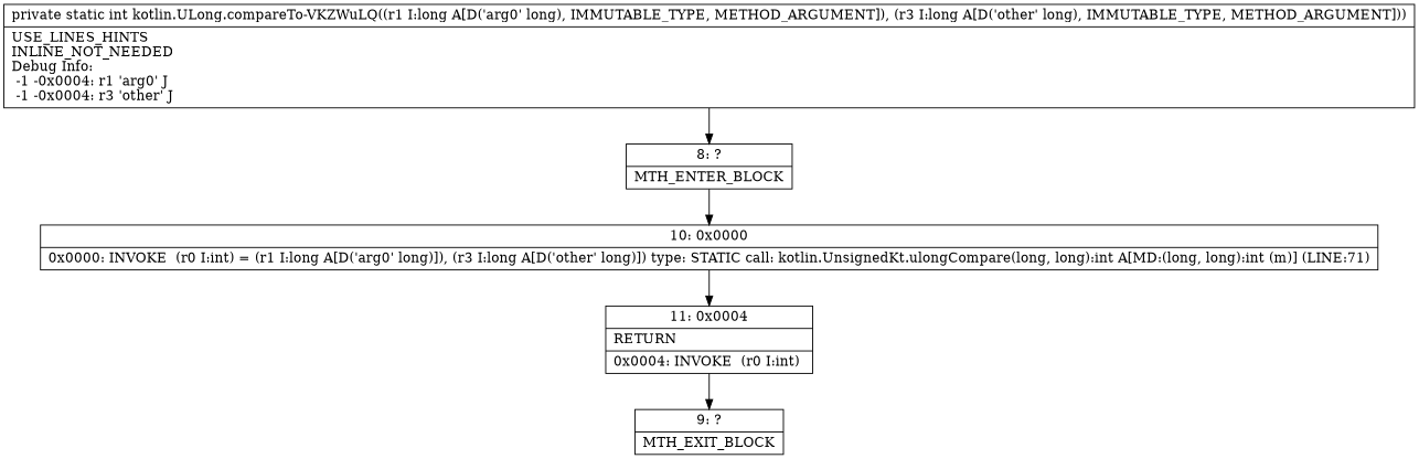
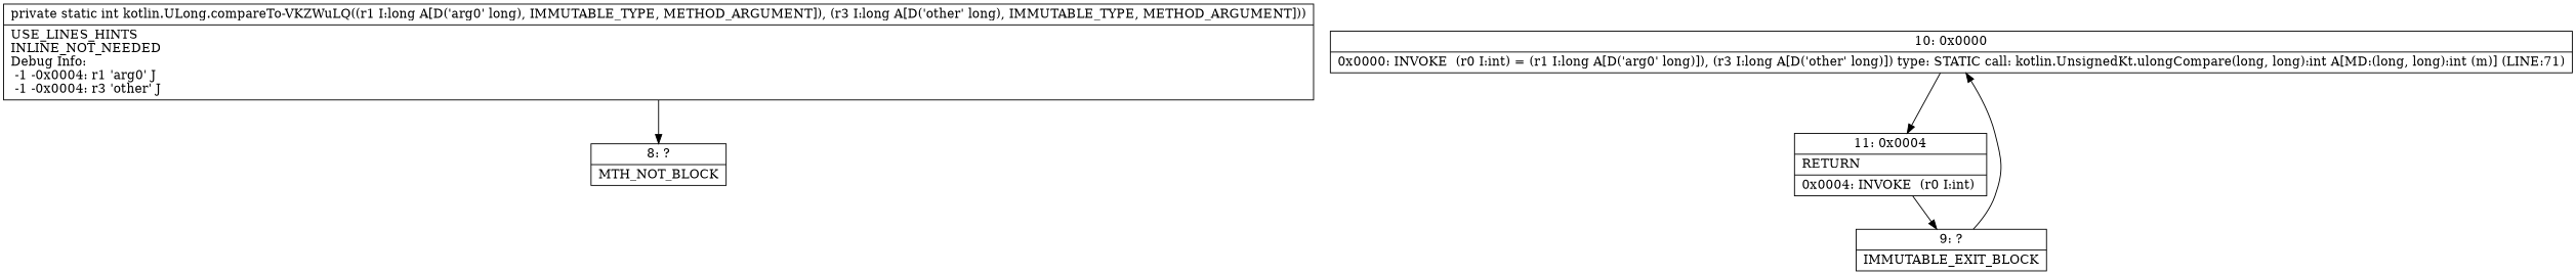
  digraph {
    node [shape=record]
-   n1 [label="{8\:\ ?|MTH_ENTER_BLOCK\l}"]
+   n1 [label="{8\:\ ?|MTH_NOT_BLOCK\l}"]
    n2 [label="{10\:\ 0x0000|0x0000: INVOKE  (r0 I:int) = (r1 I:long A[D('arg0' long)]), (r3 I:long A[D('other' long)]) type: STATIC call: kotlin.UnsignedKt.ulongCompare(long, long):int A[MD:(long, long):int (m)] (LINE:71)\l}"]
    n3 [label="{11\:\ 0x0004|RETURN\l|0x0004: INVOKE  (r0 I:int) \l}"]
-   n4 [label="{9\:\ ?|MTH_EXIT_BLOCK\l}"]
+   n4 [label="{9\:\ ?|IMMUTABLE_EXIT_BLOCK\l}"]
    n5 [label="{private static int kotlin.ULong.compareTo\-VKZWuLQ((r1 I:long A[D('arg0' long), IMMUTABLE_TYPE, METHOD_ARGUMENT]), (r3 I:long A[D('other' long), IMMUTABLE_TYPE, METHOD_ARGUMENT]))  | USE_LINES_HINTS\lINLINE_NOT_NEEDED\lDebug Info:\l  \-1 \-0x0004: r1 'arg0' J\l  \-1 \-0x0004: r3 'other' J\l}"]
-   n1 -> n2
+   n4 -> n2
    n2 -> n3
    n3 -> n4
    n5 -> n1
  }
